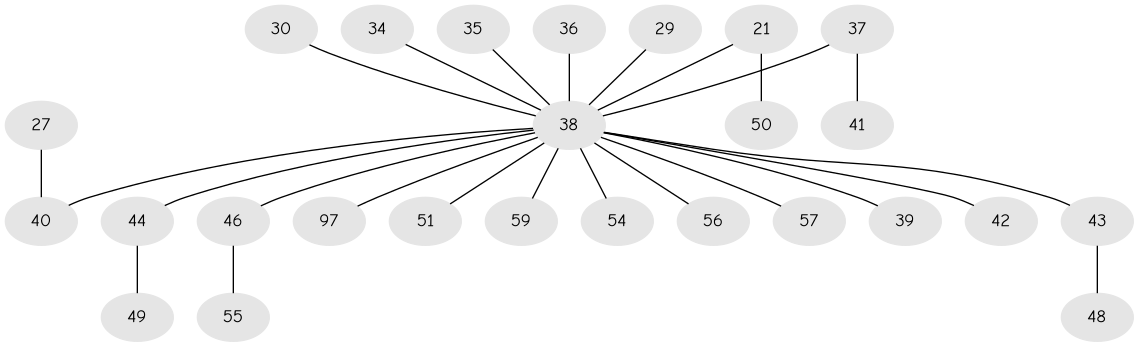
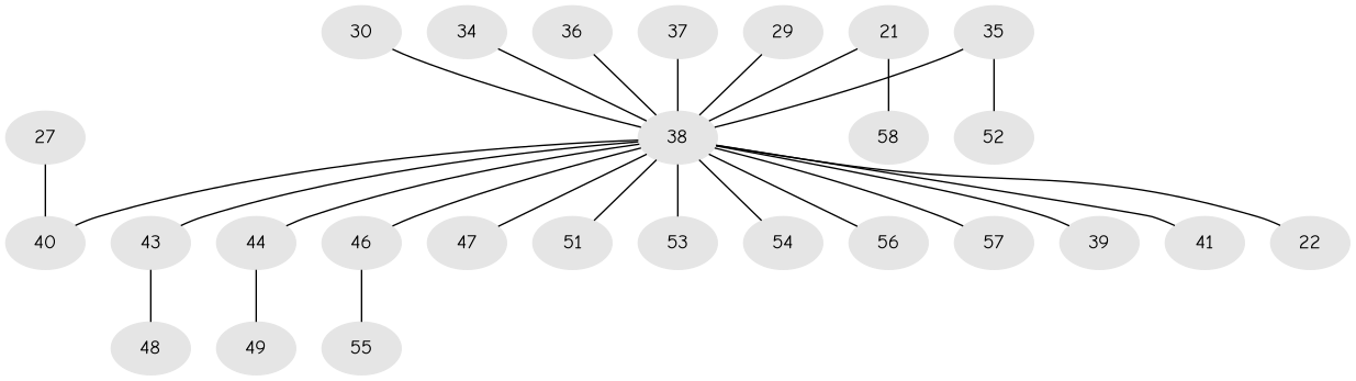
  graph {
    fontname="Comic Neue"
    node [color=gray90 fontname="Comic Neue" style=filled]
    edge [fontname="Comic Neue"]
    27 [super="+19+20"]
    40 [super="+17"]
    38 [super="+15+33+13+10+11+31+32+21+12+14+16+22+7+24"]
    39
    41
-   42
+   42 [label=22]
    43
    44
    46
-   47 [label=97]
+   47
    51
-   53 [label=59]
+   53
    54
    56 [super="+18"]
    57 [super="+25"]
    n16 [label=21]
-   50
+   50 [label=58]
    29
    30
    34 [super="+23"]
    35
+   52
    36 [super="+9"]
    37 [super="+26"]
    48
    49
    55
    27 -- 40
    38 -- 40
    38 -- 39
-   37 -- 41
+   38 -- 41
    38 -- 42
    38 -- 43
    38 -- 44
    38 -- 46
    38 -- 47
    38 -- 51
    38 -- 53
    38 -- 54
    38 -- 56
    38 -- 57
    43 -- 48
    44 -- 49
    46 -- 55
    n16 -- 38
    n16 -- 50
    29 -- 38
    30 -- 38
    34 -- 38
    35 -- 38
+   35 -- 52
    36 -- 38
    37 -- 38
  }
